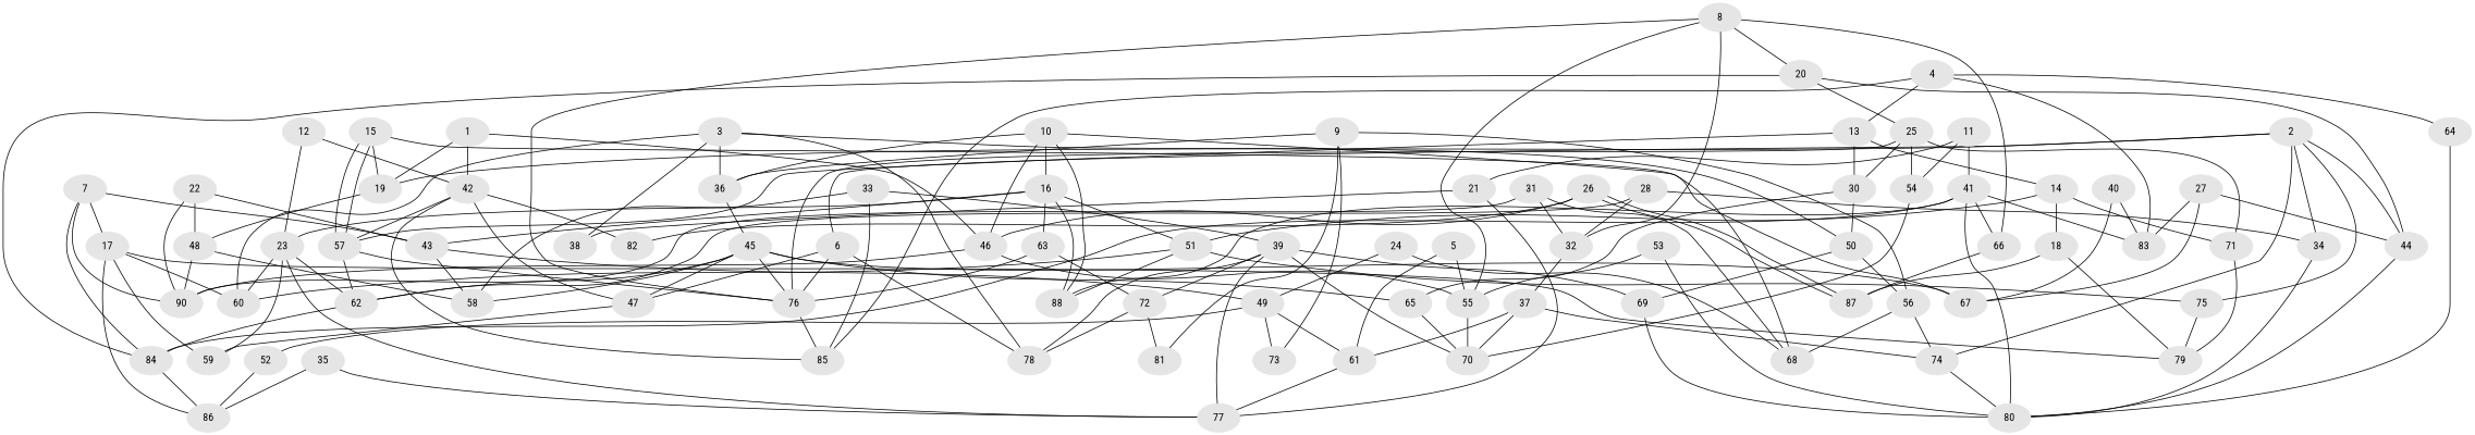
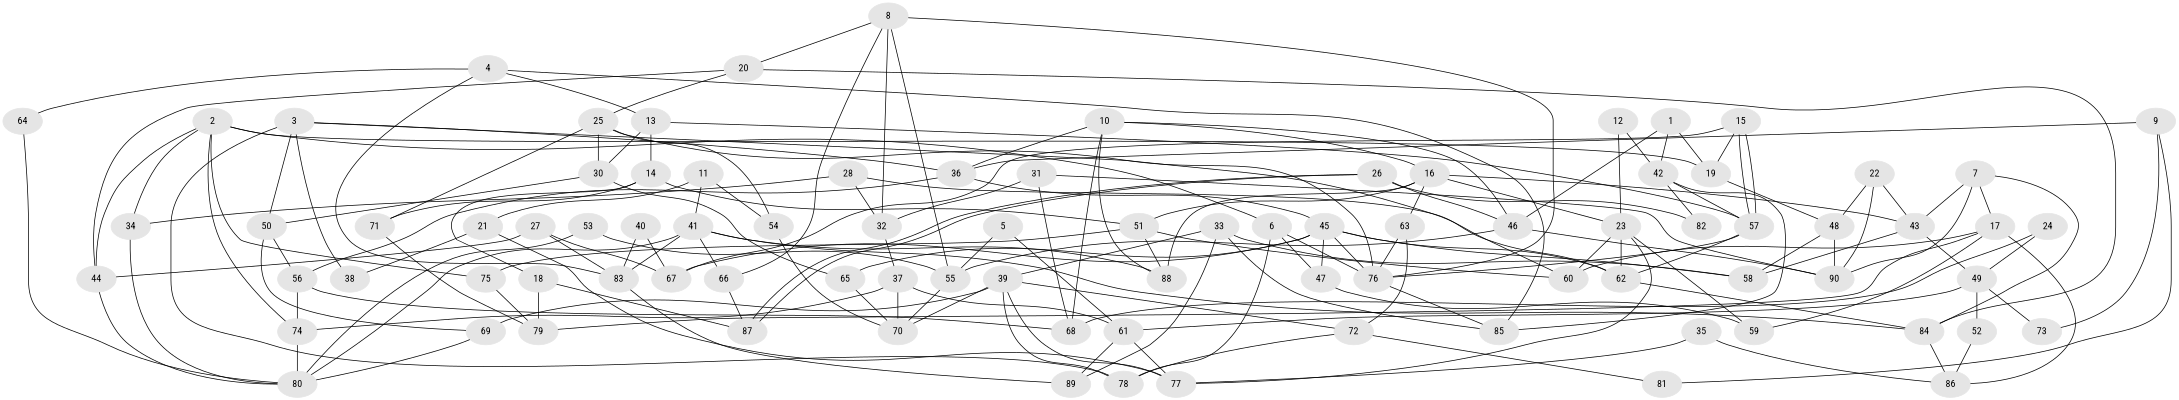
  graph {
    fontname="Roboto Condensed"
    node [color=gray90 fontname="Roboto Condensed" style=filled]
    edge [fontname="Roboto Condensed"]
    1
    19
    42
    46
    48
    85
    47
    57
    82
    55
    90
    2
    6
    34
    44
    74
    75
    78
    76
    80
    79
    3
    36
    38
    50
    60
    45
    56
    69
    4
    13
    64
    83
    14
    30
+   89
    5
    61
    70
    77
    59
    7
    17
    43
    84
    86
    49
    58
    8
    20
    32
    66
    25
    37
    87
    9
    73
    81
    68
    10
    16
    88
    23
    51
    63
    11
    21
    41
    54
    12
    62
    18
    71
    65
    15
    67
    72
    22
    24
    52
    26
    27
    28
    31
    33
    39
    35
    40
    53
    1 -- 19
    1 -- 42
    1 -- 46
    19 -- 48
    42 -- 85
-   42 -- 47
    42 -- 57
    42 -- 82
    46 -- 55
    46 -- 90
    48 -- 90
    48 -- 58
    47 -- 59
    57 -- 76
    57 -- 62
    55 -- 70
    2 -- 19
    2 -- 6
    2 -- 34
    2 -- 44
    2 -- 74
    2 -- 75
    6 -- 47
    6 -- 78
    6 -- 76
    34 -- 80
    44 -- 80
    74 -- 80
    75 -- 79
    76 -- 85
    3 -- 78
    3 -- 36
    3 -- 38
    3 -- 50
    3 -- 60
    36 -- 45
    50 -- 56
    50 -- 69
    45 -- 47
    45 -- 76
    45 -- 58
    45 -- 62
    45 -- 65
    45 -- 67
    56 -- 74
    56 -- 68
    69 -- 80
    4 -- 85
    4 -- 13
    4 -- 64
    4 -- 83
    13 -- 57
    13 -- 14
    13 -- 30
    64 -- 80
+   83 -- 89
    14 -- 51
    14 -- 18
    14 -- 71
    30 -- 50
    30 -- 65
    5 -- 55
    5 -- 61
+   61 -- 89
    61 -- 77
    7 -- 90
    7 -- 17
    7 -- 43
    7 -- 84
    17 -- 79
    17 -- 60
    17 -- 59
    17 -- 86
    43 -- 49
    43 -- 58
    84 -- 86
    49 -- 61
    49 -- 73
    49 -- 52
    8 -- 55
    8 -- 76
    8 -- 20
    8 -- 32
    8 -- 66
    20 -- 44
    20 -- 84
    20 -- 25
    32 -- 37
    66 -- 87
    25 -- 76
    25 -- 30
    25 -- 54
    25 -- 71
    37 -- 74
    37 -- 61
    37 -- 70
    9 -- 36
-   9 -- 56
+   36 -- 56
    9 -- 73
    9 -- 81
    10 -- 46
    10 -- 36
    10 -- 68
    10 -- 16
    10 -- 88
    16 -- 43
    16 -- 88
    16 -- 23
    16 -- 51
    16 -- 63
    23 -- 60
    23 -- 77
    23 -- 59
    23 -- 62
    51 -- 75
    51 -- 60
    51 -- 88
    63 -- 76
    63 -- 72
    11 -- 21
    11 -- 41
    11 -- 54
    21 -- 38
    21 -- 77
    41 -- 80
    41 -- 83
    41 -- 84
    41 -- 66
    41 -- 88
    54 -- 70
    12 -- 42
    12 -- 23
    62 -- 84
    18 -- 79
    18 -- 87
    71 -- 79
    65 -- 70
    15 -- 19
    15 -- 57
    15 -- 57
    15 -- 67
    72 -- 78
    72 -- 81
    22 -- 48
    22 -- 90
    22 -- 43
    24 -- 49
    24 -- 68
    52 -- 86
    26 -- 46
    26 -- 82
    26 -- 87
    26 -- 87
    27 -- 44
    27 -- 83
    27 -- 67
    28 -- 34
    28 -- 32
    28 -- 62
    31 -- 90
    31 -- 32
    31 -- 68
    33 -- 85
+   33 -- 89
    33 -- 58
    33 -- 39
    39 -- 78
    39 -- 69
    39 -- 70
    39 -- 77
    39 -- 72
    35 -- 77
    35 -- 86
    40 -- 83
    40 -- 67
    53 -- 55
    53 -- 80
  }
